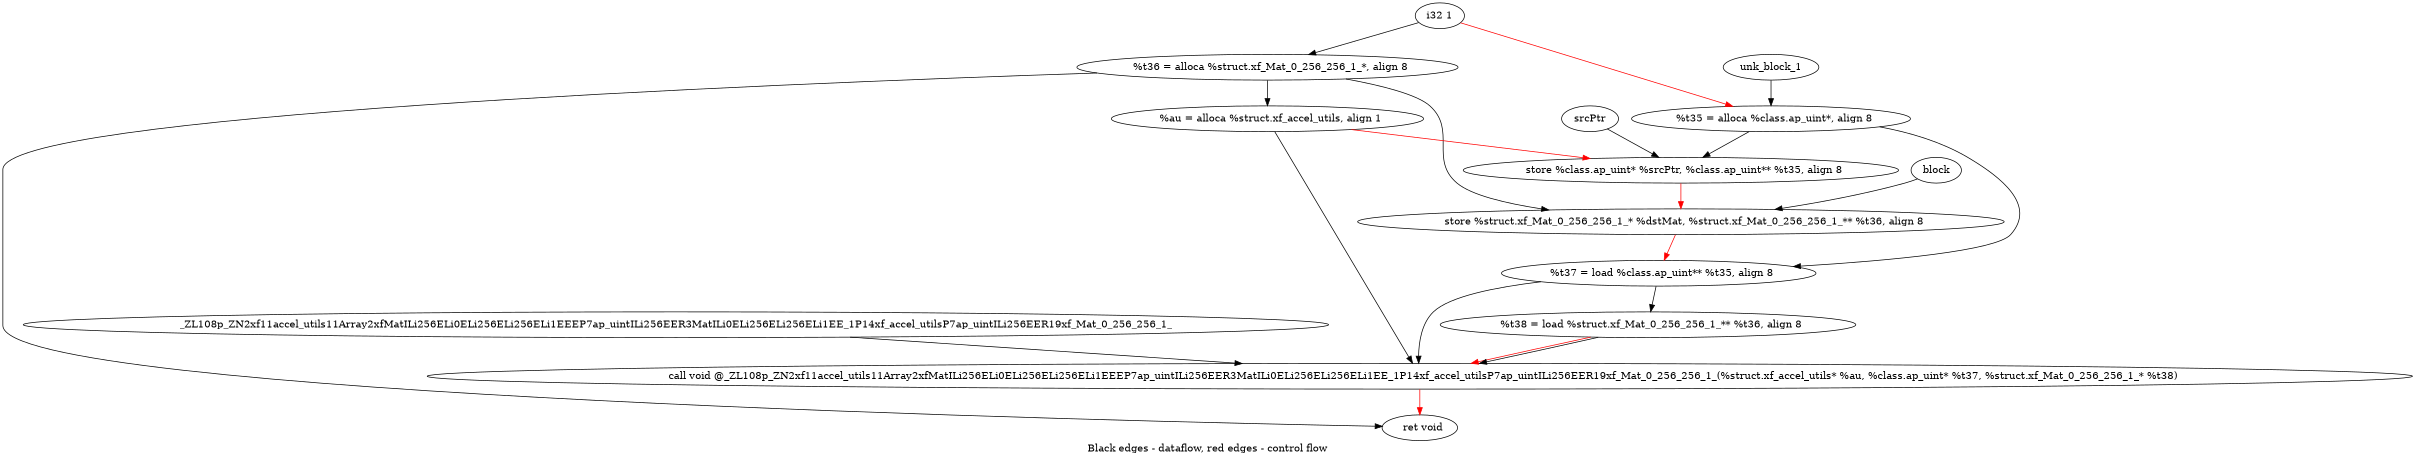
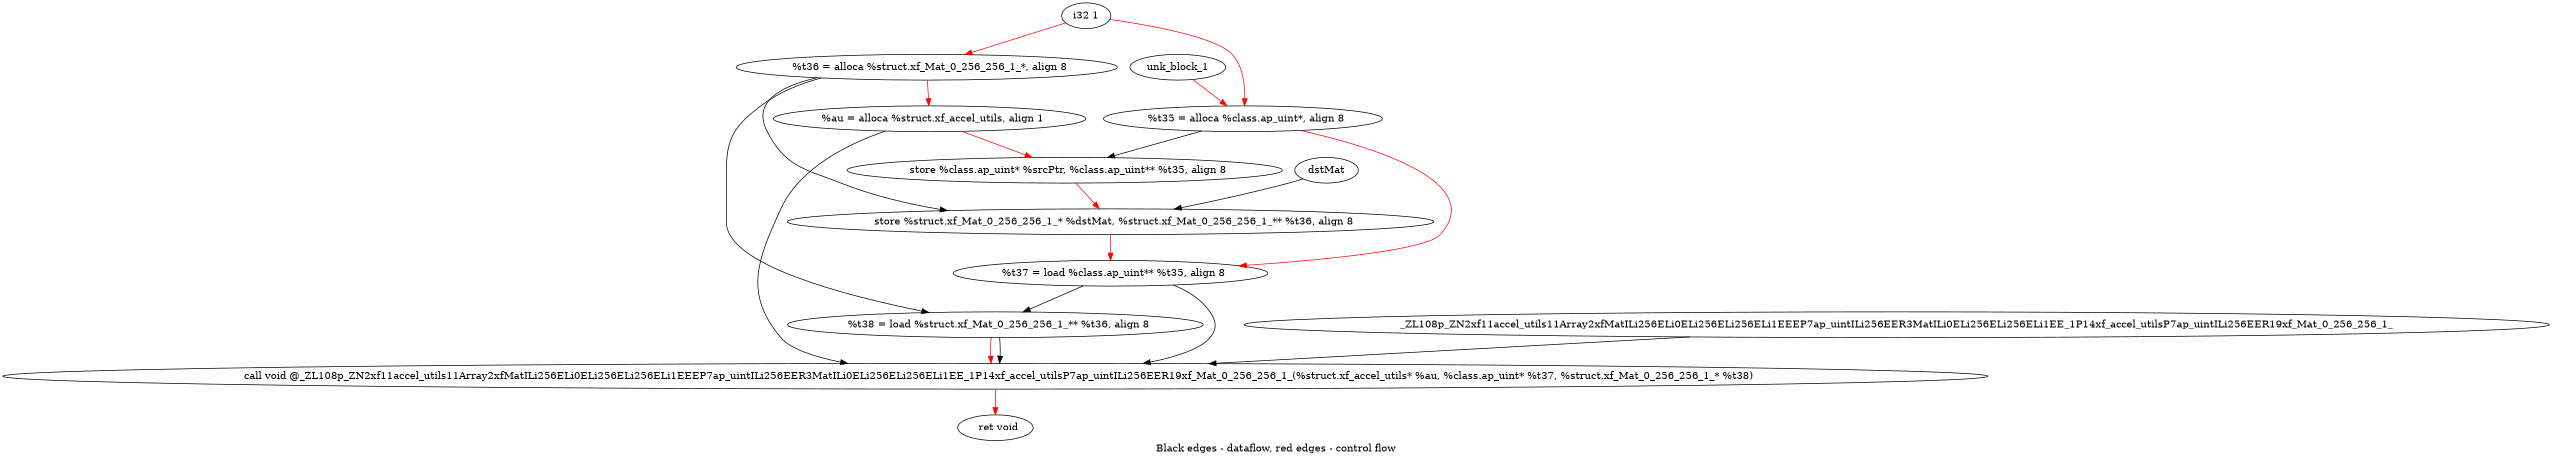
  digraph {
    compound=true
    label="Black edges - dataflow, red edges - control flow"
    n1 [label="  %t35 = alloca %class.ap_uint*, align 8"]
    n2 [label="  store %class.ap_uint* %srcPtr, %class.ap_uint** %t35, align 8"]
    n3 [label="  %t37 = load %class.ap_uint** %t35, align 8"]
    n4 [label="  %t36 = alloca %struct.xf_Mat_0_256_256_1_*, align 8"]
    n5 [label="  %au = alloca %struct.xf_accel_utils, align 1"]
    n6 [label="  store %struct.xf_Mat_0_256_256_1_* %dstMat, %struct.xf_Mat_0_256_256_1_** %t36, align 8"]
    n7 [label="  %t38 = load %struct.xf_Mat_0_256_256_1_** %t36, align 8"]
    n8 [label="  call void @_ZL108p_ZN2xf11accel_utils11Array2xfMatILi256ELi0ELi256ELi256ELi1EEEP7ap_uintILi256EER3MatILi0ELi256ELi256ELi1EE_1P14xf_accel_utilsP7ap_uintILi256EER19xf_Mat_0_256_256_1_(%struct.xf_accel_utils* %au, %class.ap_uint* %t37, %struct.xf_Mat_0_256_256_1_* %t38)"]
    n9 [label="  ret void"]
    unk_block_1
    "i32 1"
-   srcPtr
-   dstMat [label=block]
+   dstMat
    _ZL108p_ZN2xf11accel_utils11Array2xfMatILi256ELi0ELi256ELi256ELi1EEEP7ap_uintILi256EER3MatILi0ELi256ELi256ELi1EE_1P14xf_accel_utilsP7ap_uintILi256EER19xf_Mat_0_256_256_1_
    n1 -> n2
-   n1 -> n3
+   n1 -> n3 [color=red]
    n2 -> n6 [color=red weight=2]
    n3 -> n7 [color=black weight=2]
    n3 -> n8
-   n4 -> n5 [color=black weight=2]
+   n4 -> n5 [color=red weight=2]
    n4 -> n6
-   n4 -> n9
+   n4 -> n7
    n5 -> n2 [color=red weight=2]
    n5 -> n8
    n6 -> n3 [color=red weight=2]
    n7 -> n8 [color=red weight=2]
    n7 -> n8
    n8 -> n9 [color=red weight=2]
-   unk_block_1 -> n1 [color=black]
+   unk_block_1 -> n1 [color=red]
    "i32 1" -> n1 [color=red]
-   "i32 1" -> n4
-   srcPtr -> n2
+   "i32 1" -> n4 [color=red]
    dstMat -> n6
    _ZL108p_ZN2xf11accel_utils11Array2xfMatILi256ELi0ELi256ELi256ELi1EEEP7ap_uintILi256EER3MatILi0ELi256ELi256ELi1EE_1P14xf_accel_utilsP7ap_uintILi256EER19xf_Mat_0_256_256_1_ -> n8
  }
